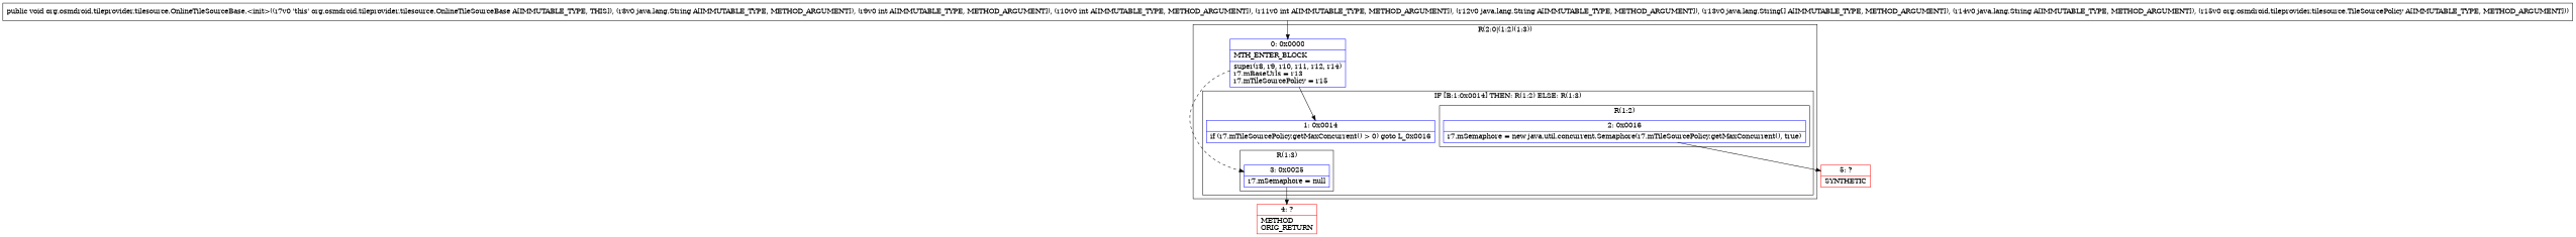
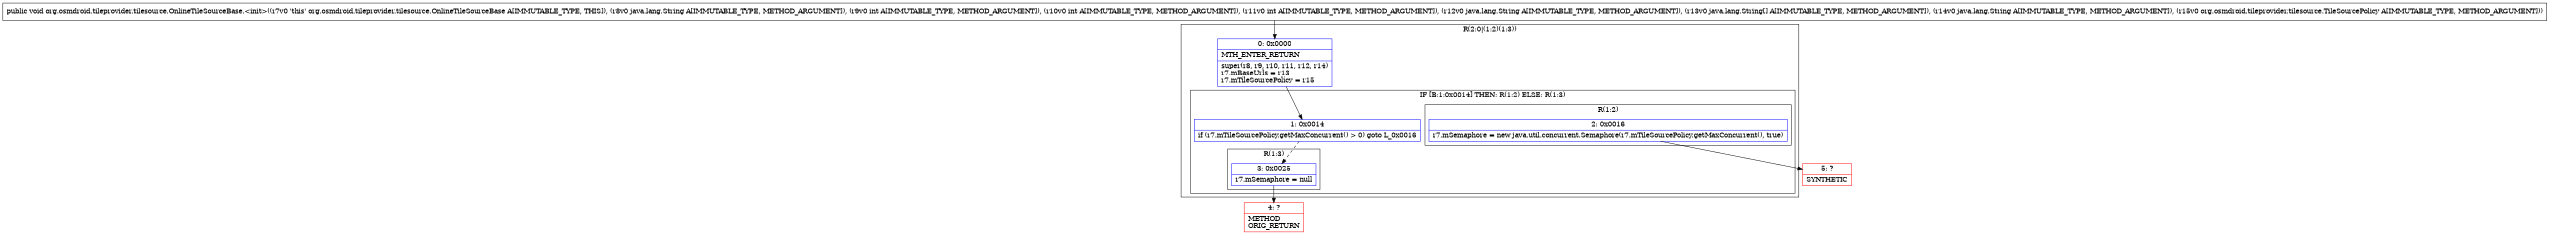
  digraph {
    node [color=blue shape=record]
    n1 [label="{2\:\ 0x0016|r7.mSemaphore = new java.util.concurrent.Semaphore(r7.mTileSourcePolicy.getMaxConcurrent(), true)\l}"]
    n2 [label="{3\:\ 0x0025|r7.mSemaphore = null\l}"]
    n3 [label="{1\:\ 0x0014|if (r7.mTileSourcePolicy.getMaxConcurrent() \> 0) goto L_0x0016\l}"]
-   n4 [label="{0\:\ 0x0000|MTH_ENTER_BLOCK\l|super(r8, r9, r10, r11, r12, r14)\lr7.mBaseUrls = r13\lr7.mTileSourcePolicy = r15\l}"]
+   n4 [label="{0\:\ 0x0000|MTH_ENTER_RETURN\l|super(r8, r9, r10, r11, r12, r14)\lr7.mBaseUrls = r13\lr7.mTileSourcePolicy = r15\l}"]
    n5 [color=red label="{5\:\ ?|SYNTHETIC\l}"]
    n6 [color=red label="{4\:\ ?|METHOD\lORIG_RETURN\l}"]
    n7 [label="{public void org.osmdroid.tileprovider.tilesource.OnlineTileSourceBase.\<init\>((r7v0 'this' org.osmdroid.tileprovider.tilesource.OnlineTileSourceBase A[IMMUTABLE_TYPE, THIS]), (r8v0 java.lang.String A[IMMUTABLE_TYPE, METHOD_ARGUMENT]), (r9v0 int A[IMMUTABLE_TYPE, METHOD_ARGUMENT]), (r10v0 int A[IMMUTABLE_TYPE, METHOD_ARGUMENT]), (r11v0 int A[IMMUTABLE_TYPE, METHOD_ARGUMENT]), (r12v0 java.lang.String A[IMMUTABLE_TYPE, METHOD_ARGUMENT]), (r13v0 java.lang.String[] A[IMMUTABLE_TYPE, METHOD_ARGUMENT]), (r14v0 java.lang.String A[IMMUTABLE_TYPE, METHOD_ARGUMENT]), (r15v0 org.osmdroid.tileprovider.tilesource.TileSourcePolicy A[IMMUTABLE_TYPE, METHOD_ARGUMENT])) }" color=""]
    subgraph cluster_1 {
      label="R(2:0|(1:2)(1:3))"
      n4
      subgraph cluster_2 {
        label="IF [B:1:0x0014] THEN: R(1:2) ELSE: R(1:3)"
        n3
        subgraph cluster_3 {
          label="R(1:2)"
          n1
        }
        subgraph cluster_4 {
          label="R(1:3)"
          n2
        }
      }
    }
    n1 -> n5
    n2 -> n6
-   n4 -> n2 [style=dashed]
+   n3 -> n2 [style=dashed]
    n4 -> n3
    n7 -> n4
  }
